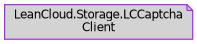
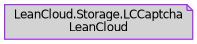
  digraph {
    rankdir=LR
-   n1 [color=purple fillcolor=lightgrey fontname=Helvetica fontsize=10 height=0.2 label="LeanCloud.Storage.LCCaptcha\lClient" shape=note style=filled width=0.4]
+   n1 [color=purple fillcolor=lightgrey fontname=Helvetica fontsize=10 height=0.2 label="LeanCloud.Storage.LCCaptcha\lLeanCloud" shape=note style=filled width=0.4]
  }
